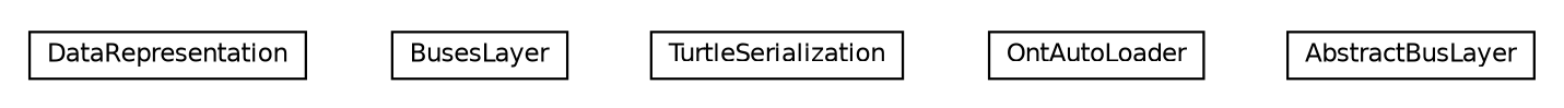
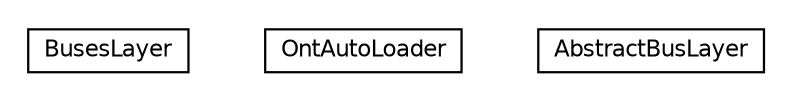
  digraph {
    nodesep=0.25
    ranksep=0.5
    node [fontcolor=black fontname=Helvetica fontsize=10.0 shape=plaintext]
-   n1 [label=<<table title="org.universAAL.middleware.container.pojo.layers.DataRepresentation" border="0" cellborder="1" cellspacing="0" cellpadding="2" port="p" href="./DataRepresentation.html"> 		<tr><td><table border="0" cellspacing="0" cellpadding="1"> <tr><td align="center" balign="center"> DataRepresentation </td></tr> 		</table></td></tr> 		</table>>]
    n2 [label=<<table title="org.universAAL.middleware.container.pojo.layers.BusesLayer" border="0" cellborder="1" cellspacing="0" cellpadding="2" port="p" href="./BusesLayer.html"> 		<tr><td><table border="0" cellspacing="0" cellpadding="1"> <tr><td align="center" balign="center"> BusesLayer </td></tr> 		</table></td></tr> 		</table>>]
-   n3 [label=<<table title="org.universAAL.middleware.container.pojo.layers.TurtleSerialization" border="0" cellborder="1" cellspacing="0" cellpadding="2" port="p" href="./TurtleSerialization.html"> 		<tr><td><table border="0" cellspacing="0" cellpadding="1"> <tr><td align="center" balign="center"> TurtleSerialization </td></tr> 		</table></td></tr> 		</table>>]
    n4 [label=<<table title="org.universAAL.middleware.container.pojo.layers.OntAutoLoader" border="0" cellborder="1" cellspacing="0" cellpadding="2" port="p" href="./OntAutoLoader.html"> 		<tr><td><table border="0" cellspacing="0" cellpadding="1"> <tr><td align="center" balign="center"> OntAutoLoader </td></tr> 		</table></td></tr> 		</table>>]
    n5 [label=<<table title="org.universAAL.middleware.container.pojo.layers.AbstractBusLayer" border="0" cellborder="1" cellspacing="0" cellpadding="2" port="p" href="./AbstractBusLayer.html"> 		<tr><td><table border="0" cellspacing="0" cellpadding="1"> <tr><td align="center" balign="center"> AbstractBusLayer </td></tr> 		</table></td></tr> 		</table>>]
  }
